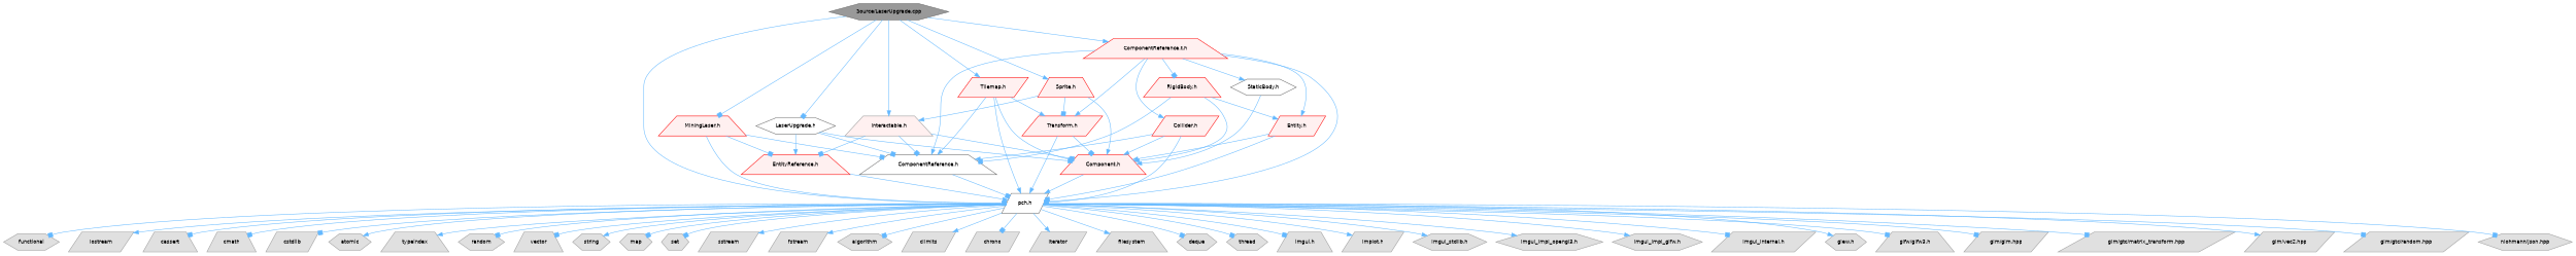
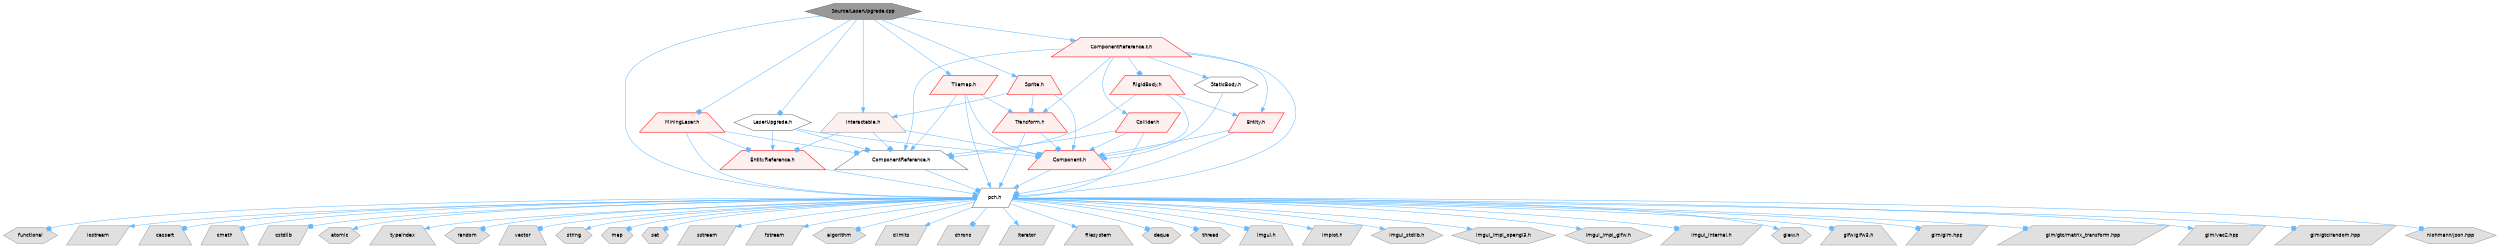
  digraph {
    node [color=grey60 fillcolor="#E0E0E0" fontname=Helvetica fontsize=10 shape=parallelogram style=filled]
    edge [arrowhead=box color=steelblue1 fontname=Helvetica fontsize=10 labelfontname=Helvetica labelfontsize=10 style=solid]
    n1 [color=gray40 fillcolor=grey60 fontcolor=black height=0.2 label="Source/LaserUpgrade.cpp" shape=hexagon width=0.4]
    n2 [color=grey40 fillcolor=white height=0.2 label="pch.h" width=0.4]
    n3 [color=grey40 fillcolor=white height=0.2 label="LaserUpgrade.h" shape=hexagon width=0.4]
    n4 [color=red fillcolor="#FFF0F0" height=0.2 label="ComponentReference.t.h" shape=trapezium width=0.4]
    n5 [color=red fillcolor="#FFF0F0" height=0.2 label="MiningLaser.h" shape=trapezium width=0.4]
    n6 [fillcolor="#FFF0F0" height=0.2 label="Interactable.h" shape=trapezium width=0.4]
    n7 [color=red fillcolor="#FFF0F0" height=0.2 label="Tilemap.h" width=0.4]
    n8 [color=red fillcolor="#FFF0F0" height=0.2 label="Sprite.h" shape=trapezium width=0.4]
    n9 [height=0.2 label=functional shape=hexagon width=0.4]
    n10 [height=0.2 label=iostream width=0.4]
    n11 [height=0.2 label=cassert shape=trapezium width=0.4]
    n12 [height=0.2 label=cmath shape=trapezium width=0.4]
    n13 [height=0.2 label=cstdlib width=0.4]
    n14 [height=0.2 label=atomic shape=hexagon width=0.4]
    n15 [height=0.2 label=typeindex shape=trapezium width=0.4]
    n16 [height=0.2 label=random shape=hexagon width=0.4]
    n17 [height=0.2 label=vector shape=trapezium width=0.4]
    n18 [height=0.2 label=string shape=hexagon width=0.4]
    n19 [height=0.2 label=map shape=hexagon width=0.4]
    n20 [height=0.2 label=set shape=hexagon width=0.4]
    n21 [height=0.2 label=sstream width=0.4]
    n22 [height=0.2 label=fstream width=0.4]
    n23 [height=0.2 label=algorithm shape=hexagon width=0.4]
    n24 [height=0.2 label=climits width=0.4]
    n25 [height=0.2 label=chrono width=0.4]
    n26 [height=0.2 label=iterator width=0.4]
    n27 [height=0.2 label=filesystem shape=trapezium width=0.4]
    n28 [height=0.2 label=deque shape=hexagon width=0.4]
    n29 [height=0.2 label=thread shape=hexagon width=0.4]
    n30 [height=0.2 label="imgui.h" shape=trapezium width=0.4]
    n31 [height=0.2 label="implot.h" width=0.4]
    n32 [height=0.2 label="imgui_stdlib.h" shape=hexagon width=0.4]
    n33 [height=0.2 label="imgui_impl_opengl3.h" shape=hexagon width=0.4]
    n34 [height=0.2 label="imgui_impl_glfw.h" shape=hexagon width=0.4]
    n35 [height=0.2 label="imgui_internal.h" width=0.4]
    n36 [height=0.2 label="glew.h" shape=hexagon width=0.4]
    n37 [height=0.2 label="glfw/glfw3.h" shape=trapezium width=0.4]
    n38 [height=0.2 label="glm/glm.hpp" width=0.4]
    n39 [height=0.2 label="glm/gtc/matrix_transform.hpp" width=0.4]
    n40 [height=0.2 label="glm/vec2.hpp" width=0.4]
    n41 [height=0.2 label="glm/gtc/random.hpp" width=0.4]
    n42 [height=0.2 label="nlohmann/json.hpp" shape=hexagon width=0.4]
    n43 [color=red fillcolor="#FFF0F0" height=0.2 label="Component.h" shape=trapezium width=0.4]
    n44 [color=red fillcolor="#FFF0F0" height=0.2 label="EntityReference.h" shape=trapezium width=0.4]
    n45 [color=grey40 fillcolor=white height=0.2 label="ComponentReference.h" shape=trapezium width=0.4]
    n46 [color=red fillcolor="#FFF0F0" height=0.2 label="Entity.h" width=0.4]
    n47 [color=red fillcolor="#FFF0F0" height=0.2 label="Collider.h" width=0.4]
    n48 [color=grey40 fillcolor=white height=0.2 label="StaticBody.h" shape=hexagon width=0.4]
-   n49 [color=red fillcolor="#FFF0F0" height=0.2 label="Transform.h" width=0.4]
+   n49 [color=red fillcolor="#FFF0F0" height=0.2 label="Transform.h" shape=trapezium width=0.4]
    n50 [color=red fillcolor="#FFF0F0" height=0.2 label="RigidBody.h" shape=trapezium width=0.4]
    n1 -> n2
    n1 -> n3
    n1 -> n4 [arrowhead=normal]
    n1 -> n5
    n1 -> n6 [arrowhead=normal]
    n1 -> n7 [arrowhead=normal]
    n1 -> n8 [arrowhead=normal]
    n2 -> n9
    n2 -> n10 [arrowhead=normal]
    n2 -> n11
    n2 -> n12
    n2 -> n13
    n2 -> n14 [arrowhead=normal]
    n2 -> n15 [arrowhead=normal]
    n2 -> n16
    n2 -> n17
    n2 -> n18 [arrowhead=normal]
    n2 -> n19
    n2 -> n20
    n2 -> n21 [arrowhead=normal]
    n2 -> n22 [arrowhead=normal]
    n2 -> n23
    n2 -> n24 [arrowhead=normal]
    n2 -> n25
    n2 -> n26 [arrowhead=normal]
    n2 -> n27 [arrowhead=normal]
    n2 -> n28
    n2 -> n29
    n2 -> n30
    n2 -> n31 [arrowhead=normal]
    n2 -> n32 [arrowhead=normal]
    n2 -> n33 [arrowhead=normal]
    n2 -> n34 [arrowhead=normal]
    n2 -> n35
    n2 -> n36 [arrowhead=normal]
    n2 -> n37
    n2 -> n38
    n2 -> n39
    n2 -> n40 [arrowhead=normal]
    n2 -> n41
    n2 -> n42
    n3 -> n43
    n3 -> n44 [arrowhead=normal]
    n3 -> n45
    n4 -> n2
    n4 -> n45 [arrowhead=normal]
    n4 -> n46 [arrowhead=normal]
    n4 -> n47 [arrowhead=normal]
    n4 -> n48 [arrowhead=normal]
    n4 -> n49 [arrowhead=normal]
    n4 -> n50
    n5 -> n2
    n5 -> n44
    n5 -> n45
    n6 -> n43
    n6 -> n44
    n6 -> n45
    n7 -> n2 [arrowhead=normal]
    n7 -> n43
    n7 -> n45 [arrowhead=normal]
    n7 -> n49 [arrowhead=normal]
    n8 -> n6 [arrowhead=normal]
    n8 -> n43 [arrowhead=normal]
    n8 -> n49
    n43 -> n2 [arrowhead=normal]
    n44 -> n2 [arrowhead=normal]
    n45 -> n2
    n46 -> n2
    n46 -> n43 [arrowhead=normal]
    n47 -> n2
    n47 -> n43 [arrowhead=normal]
    n47 -> n45 [arrowhead=normal]
    n48 -> n43 [arrowhead=normal]
    n49 -> n2 [arrowhead=normal]
    n49 -> n43
    n50 -> n43 [arrowhead=normal]
    n50 -> n45
    n50 -> n46 [arrowhead=normal]
  }
